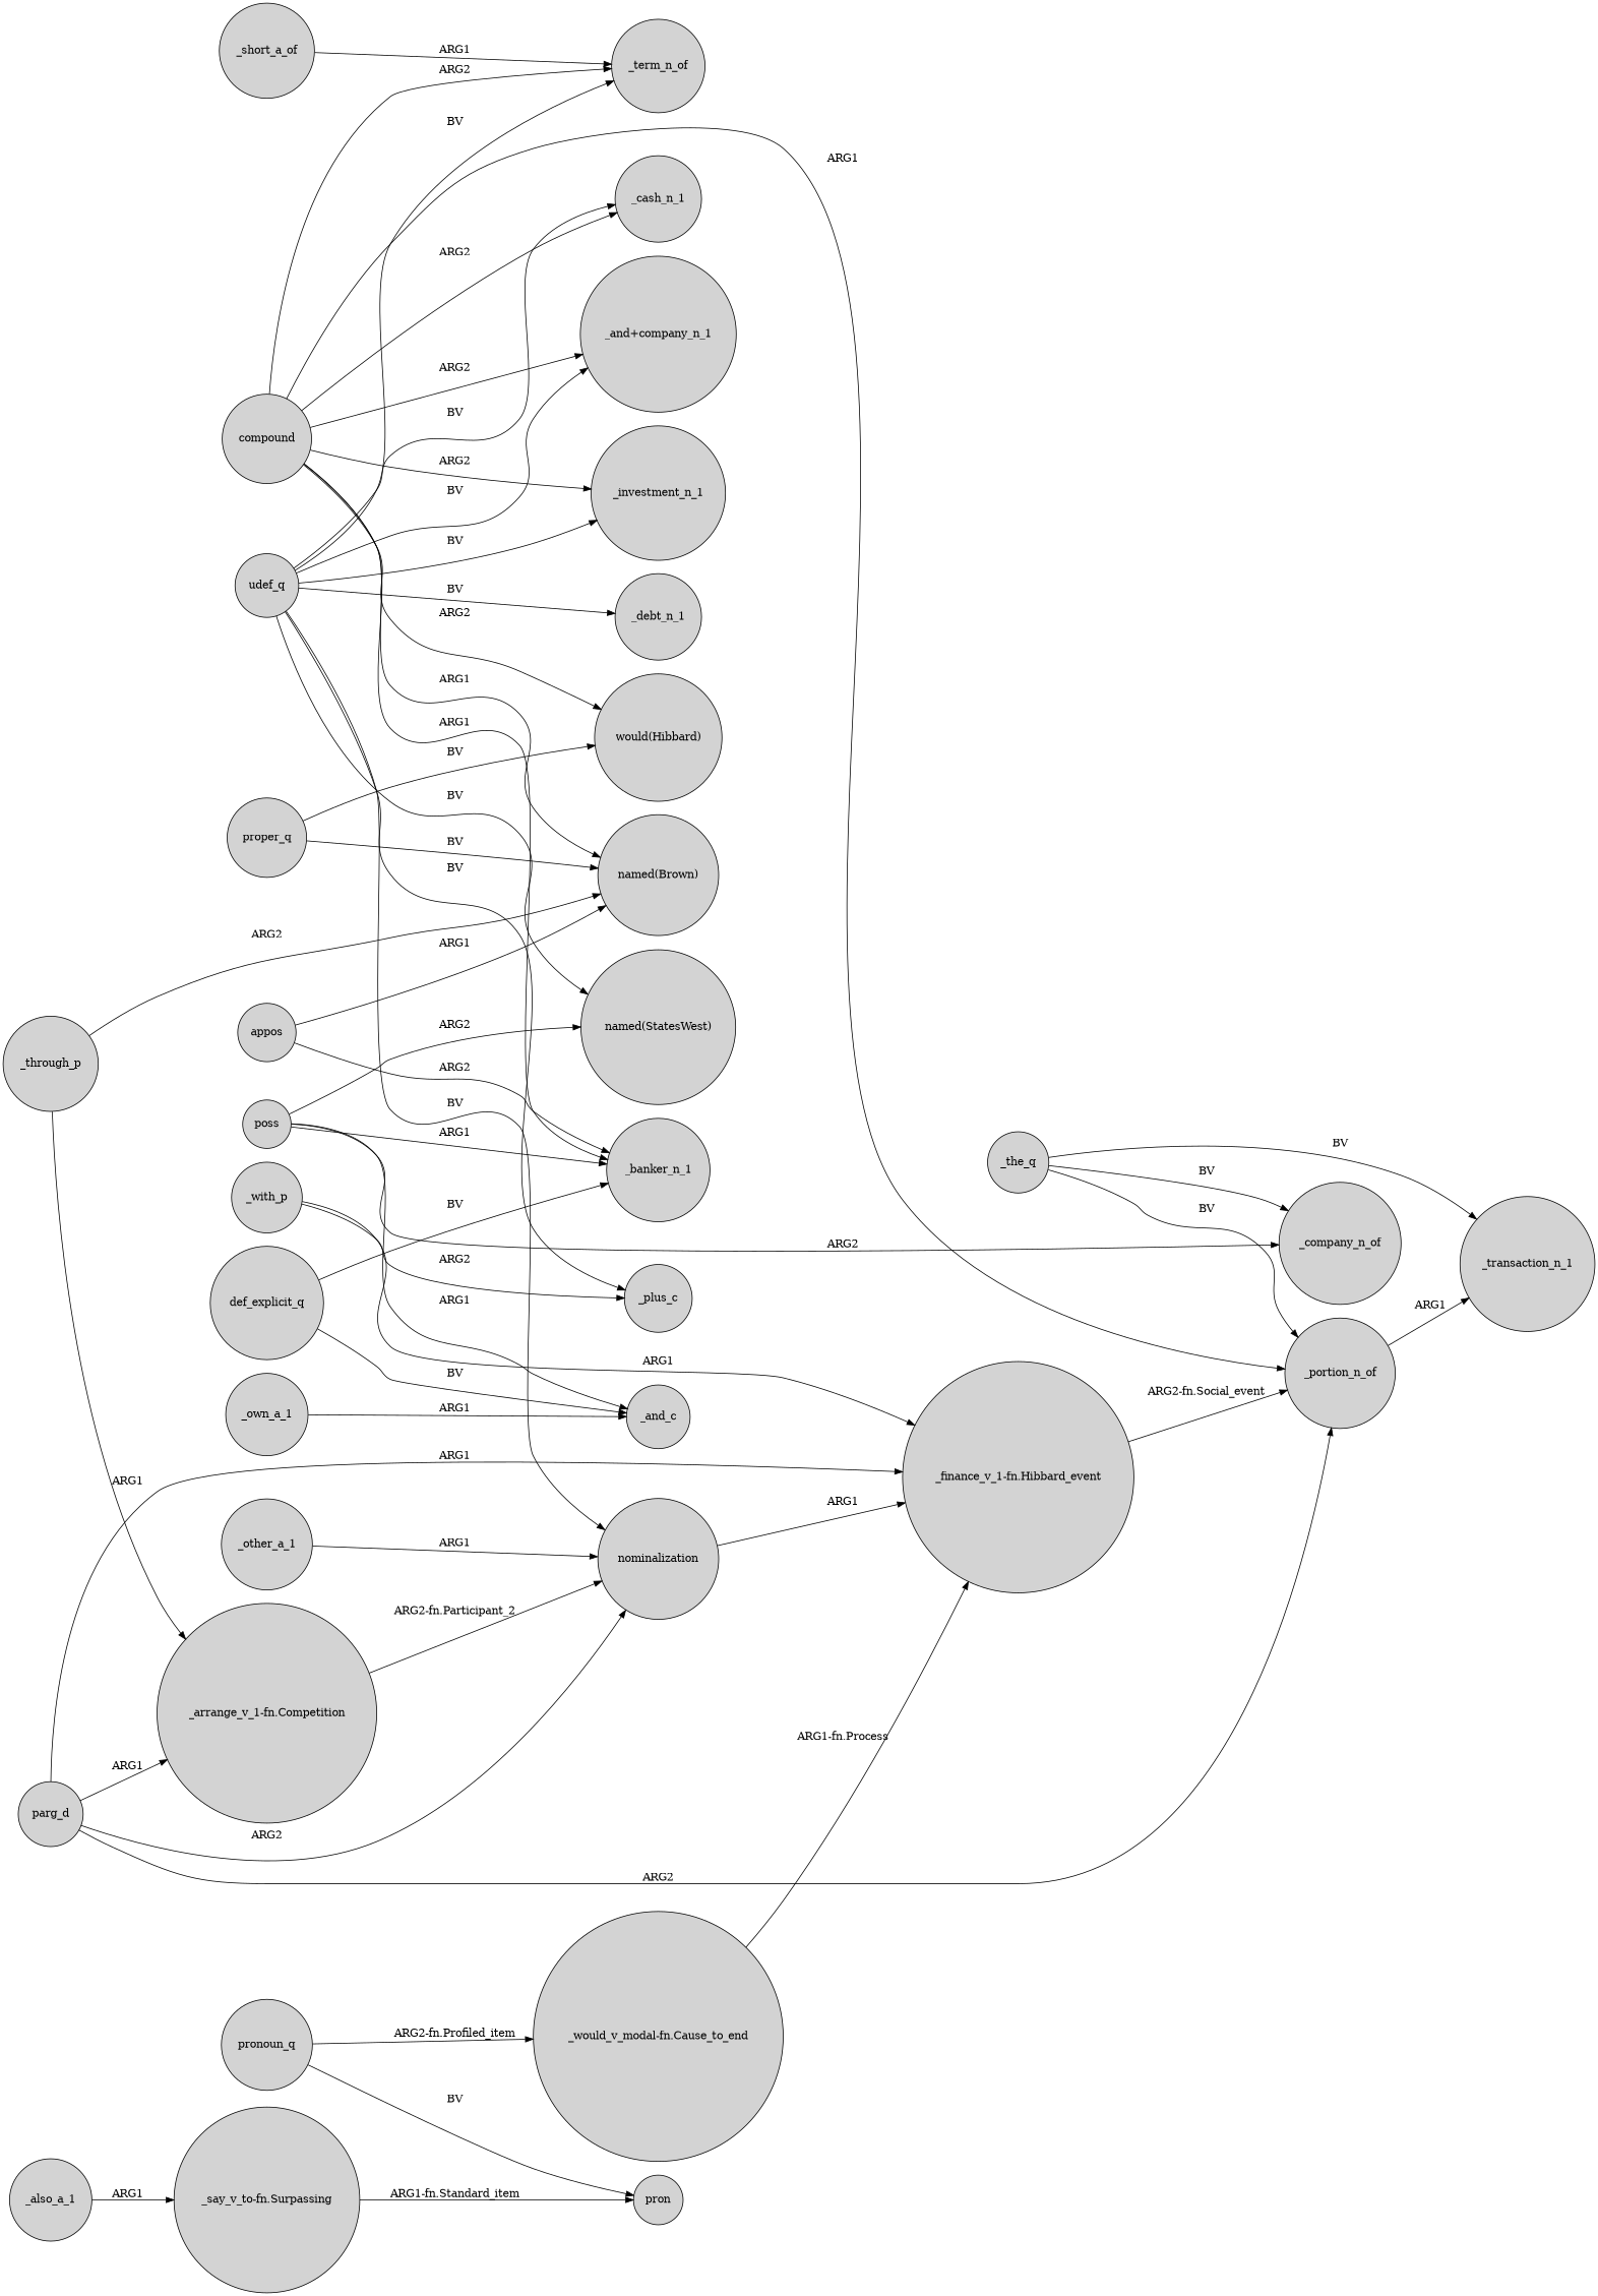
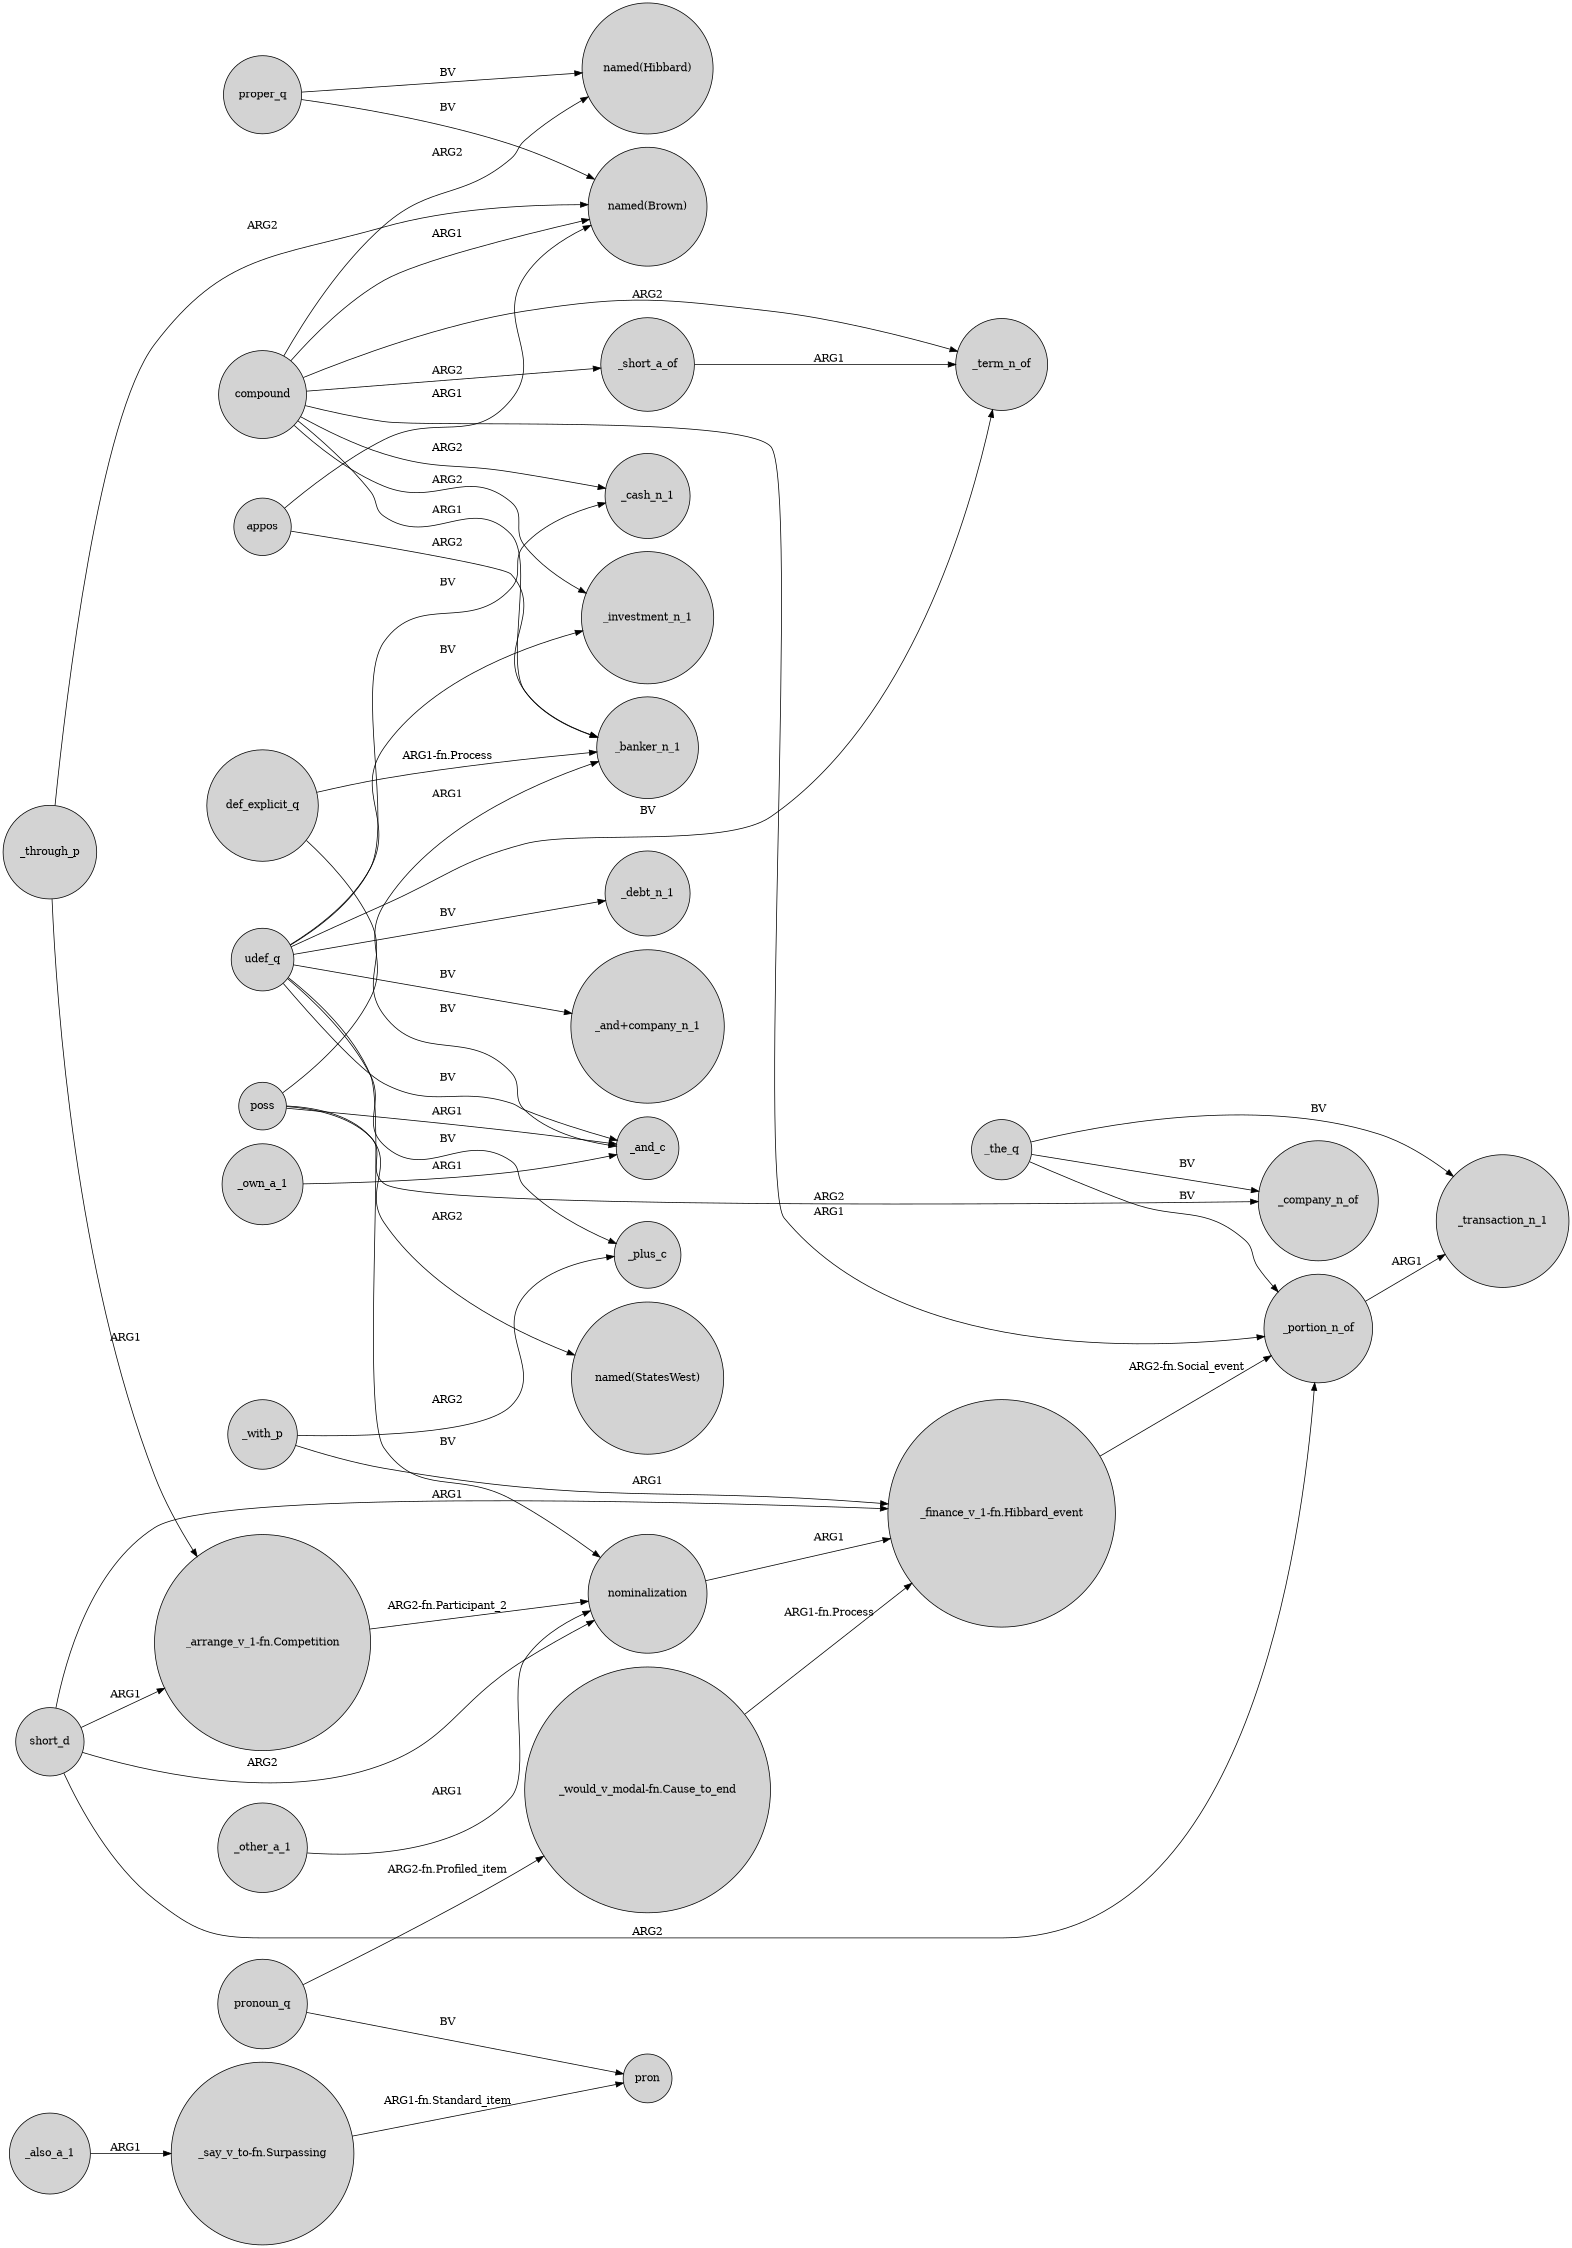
  digraph {
    rankdir=LR
    node [shape=circle style=filled]
    udef_q
    _term_n_of
    _cash_n_1
    "_and+company_n_1"
    _investment_n_1
    nominalization
    _plus_c
    _and_c
    _debt_n_1
    n10 [label="_finance_v_1-fn.Hibbard_event"]
    compound
    "named(Brown)"
    _banker_n_1
    _portion_n_of
-   "named(Hibbard)" [label="would(Hibbard)"]
+   "named(Hibbard)"
    _transaction_n_1
    poss
    "named(StatesWest)"
    _company_n_of
    appos
    _with_p
    _the_q
    proper_q
    _own_a_1
-   parg_d
+   parg_d [label=short_d]
    "_arrange_v_1-fn.Competition"
    def_explicit_q
    pronoun_q
    pron
    "_would_v_modal-fn.Cause_to_end"
    "_say_v_to-fn.Surpassing"
    _through_p
    _short_a_of
    _other_a_1
    _also_a_1
    udef_q -> _term_n_of [label=BV]
    udef_q -> _cash_n_1 [label=BV]
    udef_q -> "_and+company_n_1" [label=BV]
    udef_q -> _investment_n_1 [label=BV]
    udef_q -> nominalization [label=BV]
    udef_q -> _plus_c [label=BV]
-   udef_q -> "named(StatesWest)" [label=BV]
+   udef_q -> _and_c [label=BV]
    udef_q -> _debt_n_1 [label=BV]
    nominalization -> n10 [label=ARG1]
    n10 -> _portion_n_of [label="ARG2-fn.Social_event"]
    compound -> _term_n_of [label=ARG2]
    compound -> _cash_n_1 [label=ARG2]
-   compound -> "_and+company_n_1" [label=ARG2]
+   compound -> _short_a_of [label=ARG2]
    compound -> _investment_n_1 [label=ARG2]
    compound -> "named(Brown)" [label=ARG1]
    compound -> _banker_n_1 [label=ARG1]
    compound -> _portion_n_of [label=ARG1]
    compound -> "named(Hibbard)" [label=ARG2]
    _portion_n_of -> _transaction_n_1 [label=ARG1]
    poss -> _and_c [label=ARG1]
    poss -> _banker_n_1 [label=ARG1]
    poss -> "named(StatesWest)" [label=ARG2]
    poss -> _company_n_of [label=ARG2]
    appos -> "named(Brown)" [label=ARG1]
    appos -> _banker_n_1 [label=ARG2]
    _with_p -> _plus_c [label=ARG2]
    _with_p -> n10 [label=ARG1]
    _the_q -> _portion_n_of [label=BV]
    _the_q -> _transaction_n_1 [label=BV]
    _the_q -> _company_n_of [label=BV]
    proper_q -> "named(Brown)" [label=BV]
    proper_q -> "named(Hibbard)" [label=BV]
    _own_a_1 -> _and_c [label=ARG1]
    parg_d -> nominalization [label=ARG2]
    parg_d -> n10 [label=ARG1]
    parg_d -> _portion_n_of [label=ARG2]
    parg_d -> "_arrange_v_1-fn.Competition" [label=ARG1]
    "_arrange_v_1-fn.Competition" -> nominalization [label="ARG2-fn.Participant_2"]
    def_explicit_q -> _and_c [label=BV]
-   def_explicit_q -> _banker_n_1 [label=BV]
+   def_explicit_q -> _banker_n_1 [label="ARG1-fn.Process"]
    pronoun_q -> pron [label=BV]
    pronoun_q -> "_would_v_modal-fn.Cause_to_end" [label="ARG2-fn.Profiled_item"]
    "_would_v_modal-fn.Cause_to_end" -> n10 [label="ARG1-fn.Process"]
    "_say_v_to-fn.Surpassing" -> pron [label="ARG1-fn.Standard_item"]
    _through_p -> "named(Brown)" [label=ARG2]
    _through_p -> "_arrange_v_1-fn.Competition" [label=ARG1]
    _short_a_of -> _term_n_of [label=ARG1]
    _other_a_1 -> nominalization [label=ARG1]
    _also_a_1 -> "_say_v_to-fn.Surpassing" [label=ARG1]
  }
